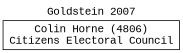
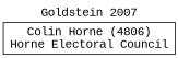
  digraph {
    label="Goldstein 2007"
    labelloc=t
    mclimit=10
    rankdir=LR
    fontname="Liberation Mono"
-   n1 [label="Colin Horne (4806)\nCitizens Electoral Council" shape=box fontname="Liberation Mono"]
+   n1 [label="Colin Horne (4806)\nHorne Electoral Council" shape=box fontname="Liberation Mono"]
  }
